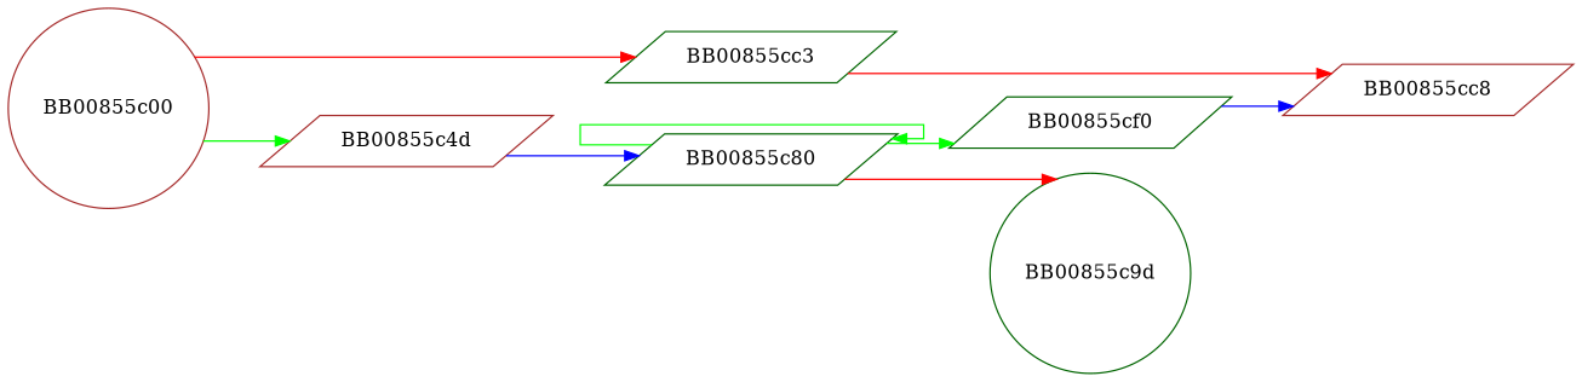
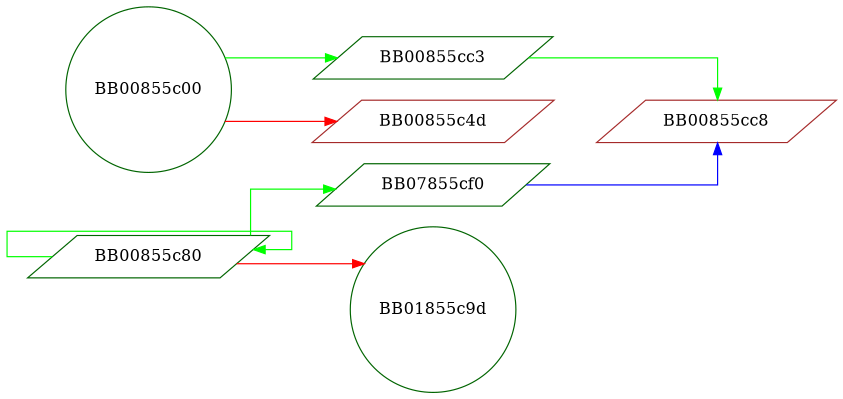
  digraph {
    rankdir=LR
    splines=ortho
    node [color=darkgreen shape=parallelogram]
    edge [color=green]
-   BB00855c00 [color=brown shape=circle]
+   BB00855c00 [shape=circle]
    BB00855cc3
    BB00855c4d [color=brown]
    BB00855cc8 [color=brown]
    BB00855c80
-   BB00855cf0
-   BB00855c9d [shape=circle]
-   BB00855c00 -> BB00855cc3 [color=red]
-   BB00855c00 -> BB00855c4d
-   BB00855cc3 -> BB00855cc8 [color=red]
-   BB00855c4d -> BB00855c80 [color=blue]
+   BB00855cf0 [label=BB07855cf0]
+   BB00855c9d [shape=circle label=BB01855c9d]
+   BB00855c00 -> BB00855cc3
+   BB00855c00 -> BB00855c4d [color=red]
+   BB00855cc3 -> BB00855cc8
    BB00855c80 -> BB00855c80
    BB00855c80 -> BB00855cf0
    BB00855c80 -> BB00855c9d [color=red]
    BB00855cf0 -> BB00855cc8 [color=blue]
  }
